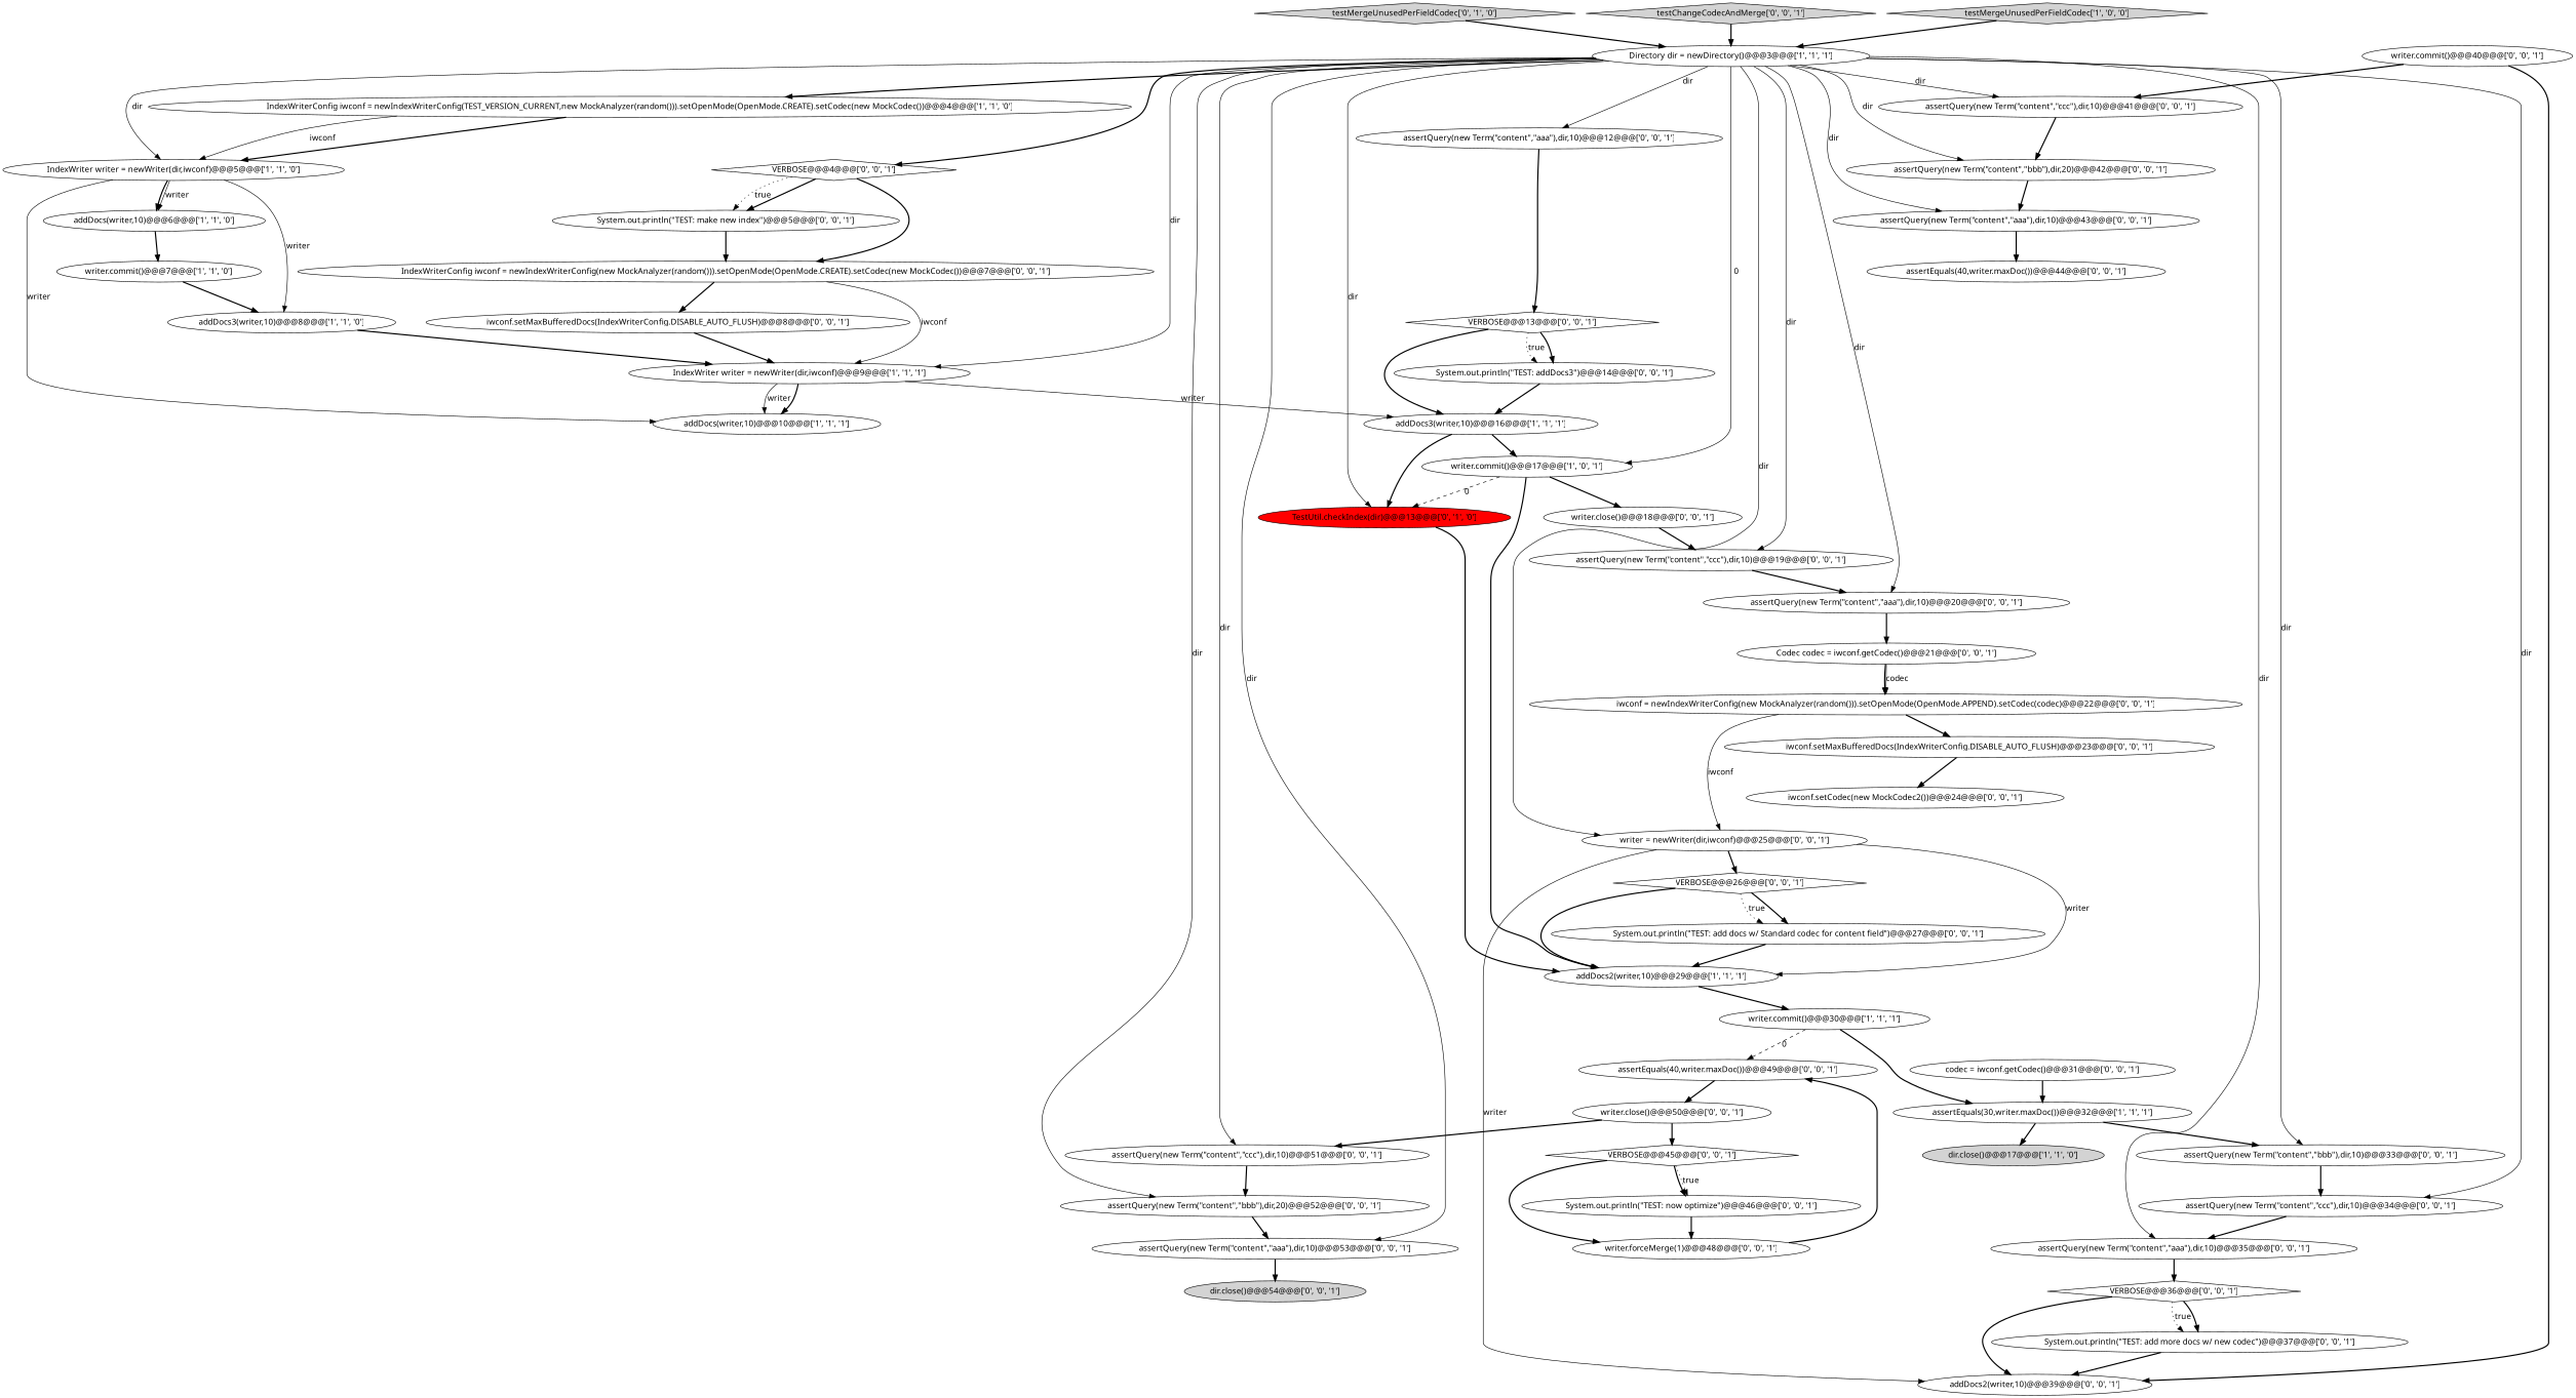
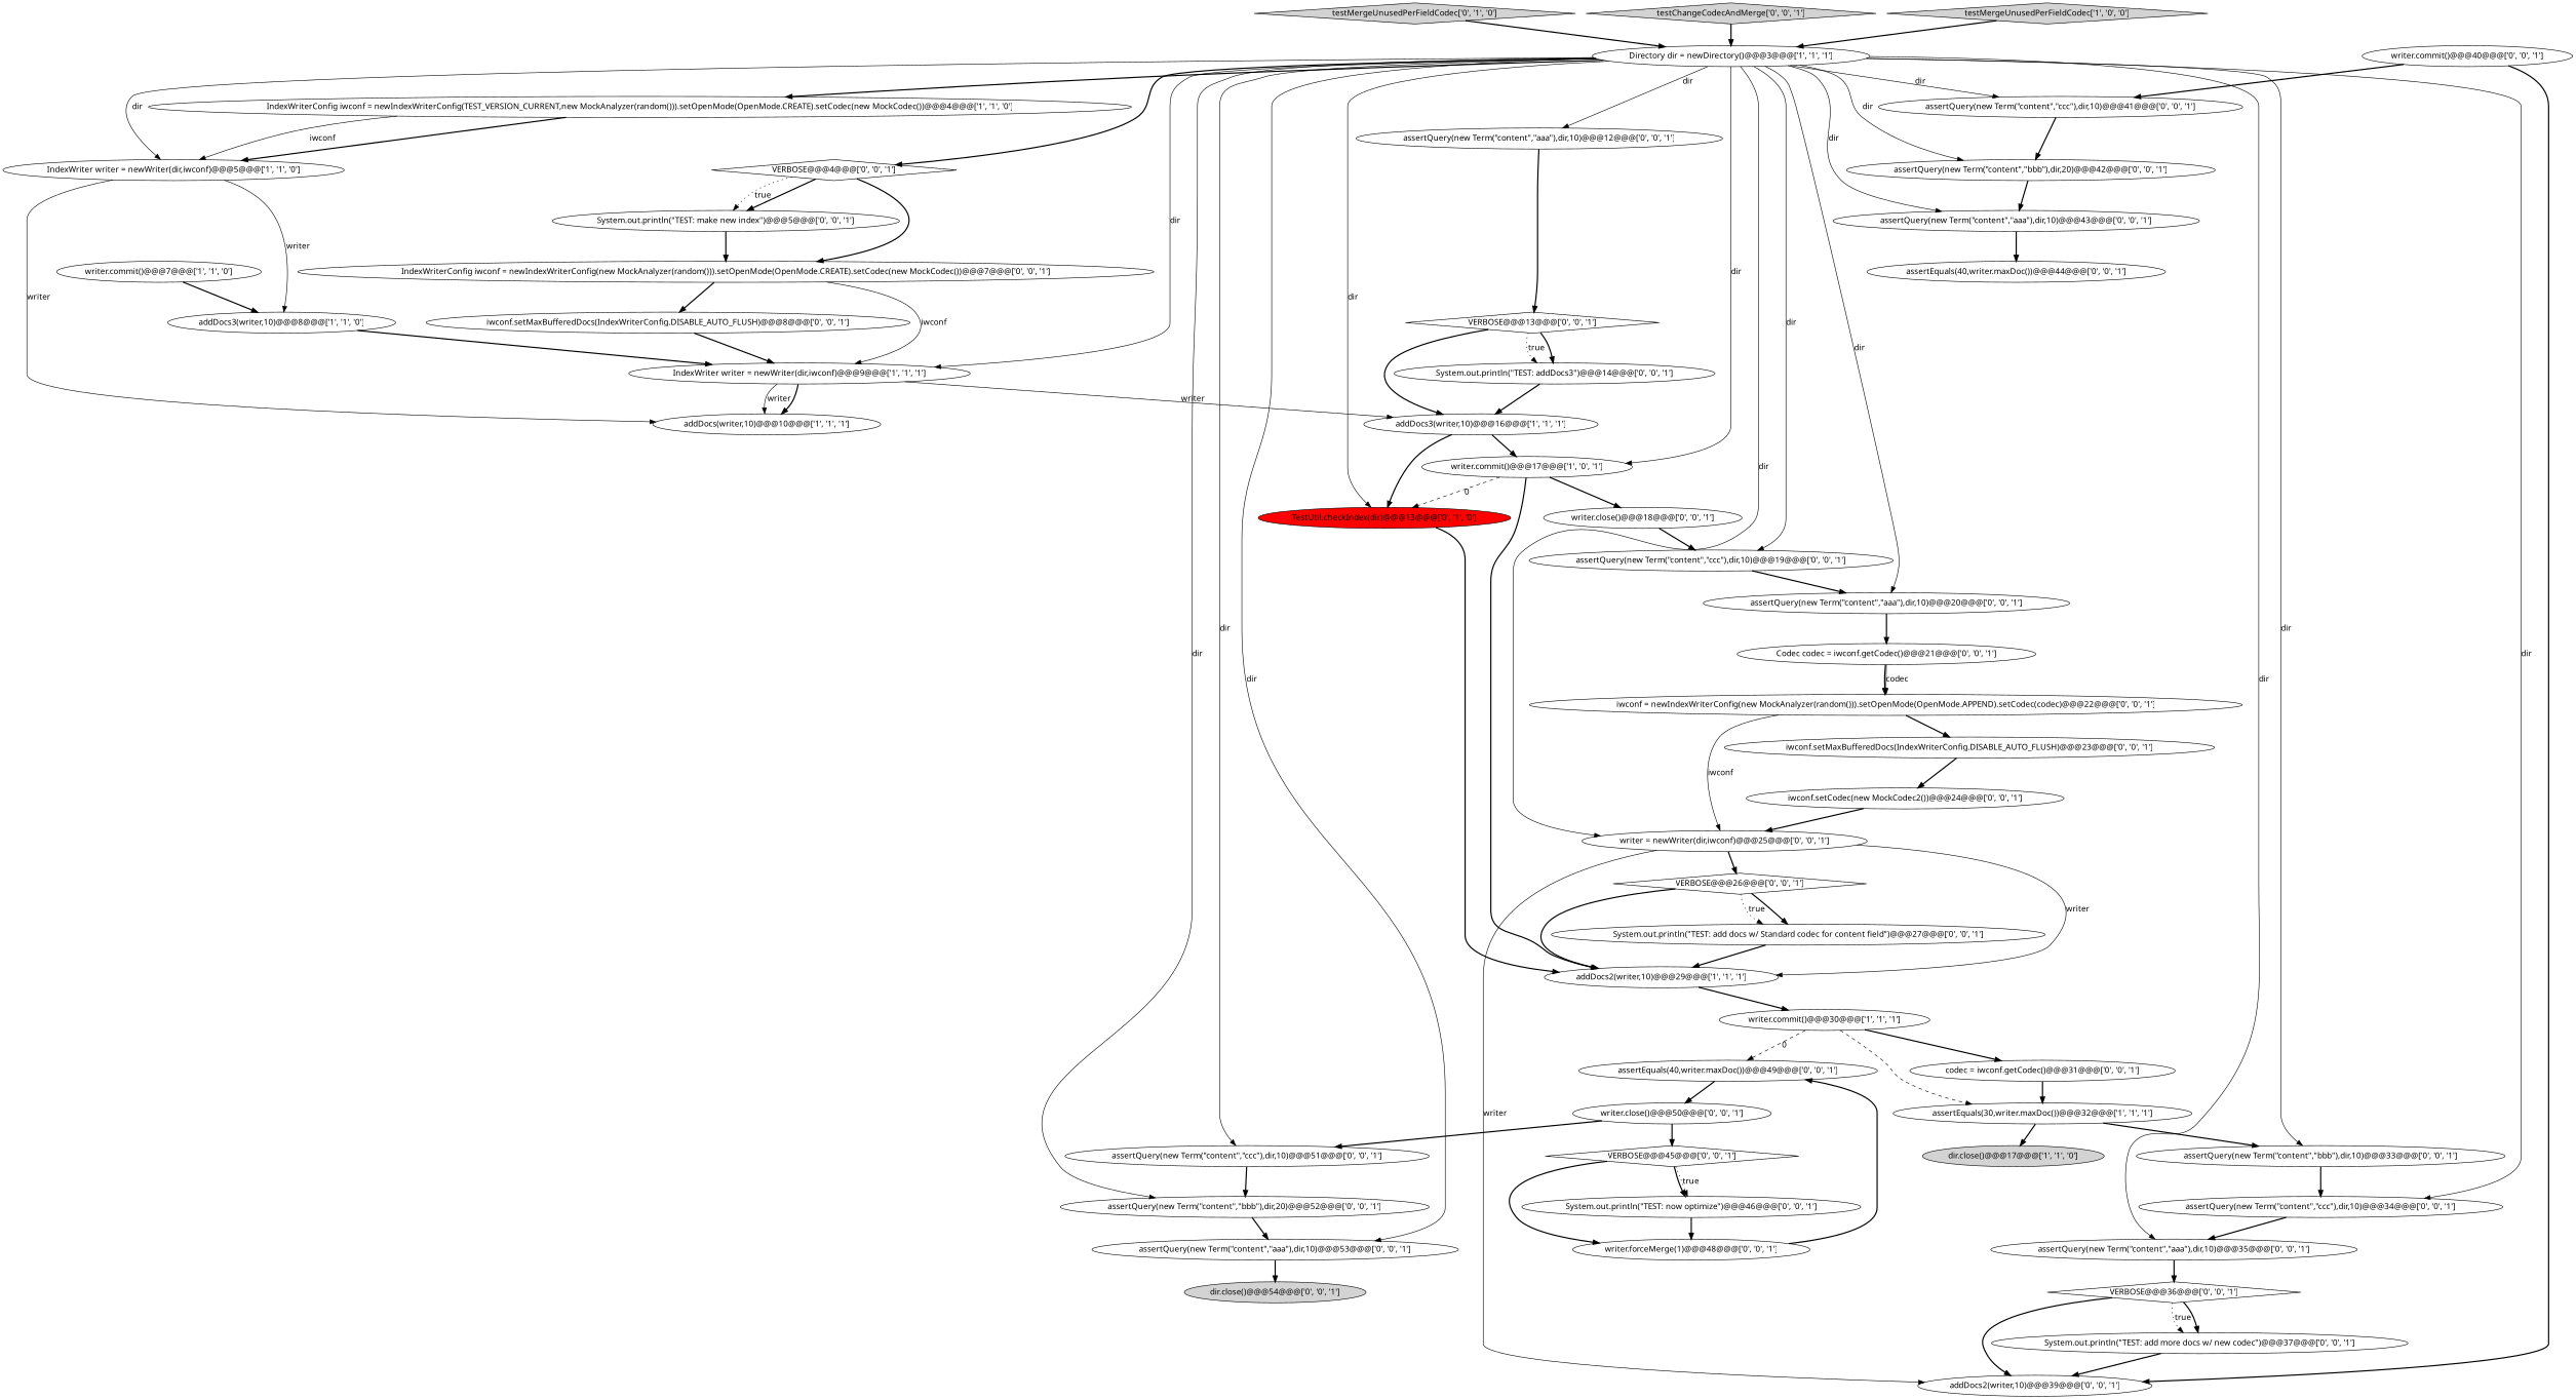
  digraph {
    fontname="Noto Sans"
    node [fillcolor=white fontname="Noto Sans" shape=ellipse style=filled]
    edge [fontname="Noto Sans" style=bold]
    n1 [label="IndexWriter writer = newWriter(dir,iwconf)@@@9@@@['1', '1', '1']"]
    n2 [label="addDocs3(writer,10)@@@16@@@['1', '1', '1']"]
    n3 [label="addDocs(writer,10)@@@10@@@['1', '1', '1']"]
    n4 [fillcolor=red label="TestUtil.checkIndex(dir)@@@13@@@['0', '1', '0']"]
    n5 [label="writer.commit()@@@17@@@['1', '0', '1']"]
    n6 [label="System.out.println(\"TEST: addDocs3\")@@@14@@@['0', '0', '1']"]
    n7 [fillcolor=lightgray label="dir.close()@@@54@@@['0', '0', '1']"]
    n8 [label="IndexWriterConfig iwconf = newIndexWriterConfig(TEST_VERSION_CURRENT,new MockAnalyzer(random())).setOpenMode(OpenMode.CREATE).setCodec(new MockCodec())@@@4@@@['1', '1', '0']"]
    n9 [label="IndexWriter writer = newWriter(dir,iwconf)@@@5@@@['1', '1', '0']"]
    n10 [label="addDocs3(writer,10)@@@8@@@['1', '1', '0']"]
-   n11 [label="addDocs(writer,10)@@@6@@@['1', '1', '0']"]
    n12 [label="System.out.println(\"TEST: now optimize\")@@@46@@@['0', '0', '1']"]
    n13 [label="writer.forceMerge(1)@@@48@@@['0', '0', '1']"]
    n14 [label="assertEquals(40,writer.maxDoc())@@@49@@@['0', '0', '1']"]
    n15 [label="assertQuery(new Term(\"content\",\"ccc\"),dir,10)@@@34@@@['0', '0', '1']"]
    n16 [label="assertQuery(new Term(\"content\",\"aaa\"),dir,10)@@@35@@@['0', '0', '1']"]
    n17 [label="VERBOSE@@@36@@@['0', '0', '1']" shape=diamond]
    n18 [label="System.out.println(\"TEST: add more docs w/ new codec\")@@@37@@@['0', '0', '1']"]
    n19 [label="addDocs2(writer,10)@@@39@@@['0', '0', '1']"]
    n20 [label="VERBOSE@@@4@@@['0', '0', '1']" shape=diamond]
    n21 [label="System.out.println(\"TEST: make new index\")@@@5@@@['0', '0', '1']"]
    n22 [label="IndexWriterConfig iwconf = newIndexWriterConfig(new MockAnalyzer(random())).setOpenMode(OpenMode.CREATE).setCodec(new MockCodec())@@@7@@@['0', '0', '1']"]
    n23 [label="iwconf.setMaxBufferedDocs(IndexWriterConfig.DISABLE_AUTO_FLUSH)@@@8@@@['0', '0', '1']"]
    n24 [label="writer.close()@@@50@@@['0', '0', '1']"]
    n25 [label="VERBOSE@@@45@@@['0', '0', '1']" shape=diamond]
    n26 [label="assertQuery(new Term(\"content\",\"ccc\"),dir,10)@@@51@@@['0', '0', '1']"]
    n27 [label="writer.close()@@@18@@@['0', '0', '1']"]
    n28 [label="assertQuery(new Term(\"content\",\"ccc\"),dir,10)@@@19@@@['0', '0', '1']"]
    n29 [label="assertQuery(new Term(\"content\",\"aaa\"),dir,10)@@@20@@@['0', '0', '1']"]
    n30 [fillcolor=lightgray label="dir.close()@@@17@@@['1', '1', '0']"]
    n31 [label="assertEquals(30,writer.maxDoc())@@@32@@@['1', '1', '1']"]
    n32 [label="assertQuery(new Term(\"content\",\"bbb\"),dir,10)@@@33@@@['0', '0', '1']"]
    n33 [label="addDocs2(writer,10)@@@29@@@['1', '1', '1']"]
    n34 [label="writer.commit()@@@30@@@['1', '1', '1']"]
    n35 [label="assertQuery(new Term(\"content\",\"aaa\"),dir,10)@@@43@@@['0', '0', '1']"]
    n36 [label="assertEquals(40,writer.maxDoc())@@@44@@@['0', '0', '1']"]
    n37 [label="writer.commit()@@@7@@@['1', '1', '0']"]
    n38 [label="assertQuery(new Term(\"content\",\"bbb\"),dir,20)@@@42@@@['0', '0', '1']"]
    n39 [label="Codec codec = iwconf.getCodec()@@@21@@@['0', '0', '1']"]
    n40 [label="codec = iwconf.getCodec()@@@31@@@['0', '0', '1']"]
    n41 [label="VERBOSE@@@26@@@['0', '0', '1']" shape=diamond]
    n42 [label="System.out.println(\"TEST: add docs w/ Standard codec for content field\")@@@27@@@['0', '0', '1']"]
    n43 [label="writer.commit()@@@40@@@['0', '0', '1']"]
    n44 [label="assertQuery(new Term(\"content\",\"ccc\"),dir,10)@@@41@@@['0', '0', '1']"]
    n45 [label="assertQuery(new Term(\"content\",\"bbb\"),dir,20)@@@52@@@['0', '0', '1']"]
    n46 [label="assertQuery(new Term(\"content\",\"aaa\"),dir,10)@@@53@@@['0', '0', '1']"]
    n47 [label="VERBOSE@@@13@@@['0', '0', '1']" shape=diamond]
    n48 [fillcolor=lightgray label="testMergeUnusedPerFieldCodec['0', '1', '0']" shape=diamond]
    n49 [label="Directory dir = newDirectory()@@@3@@@['1', '1', '1']"]
    n50 [label="writer = newWriter(dir,iwconf)@@@25@@@['0', '0', '1']"]
    n51 [label="assertQuery(new Term(\"content\",\"aaa\"),dir,10)@@@12@@@['0', '0', '1']"]
    n52 [label="iwconf = newIndexWriterConfig(new MockAnalyzer(random())).setOpenMode(OpenMode.APPEND).setCodec(codec)@@@22@@@['0', '0', '1']"]
    n53 [label="iwconf.setMaxBufferedDocs(IndexWriterConfig.DISABLE_AUTO_FLUSH)@@@23@@@['0', '0', '1']"]
    n54 [label="iwconf.setCodec(new MockCodec2())@@@24@@@['0', '0', '1']"]
    n55 [fillcolor=lightgray label="testChangeCodecAndMerge['0', '0', '1']" shape=diamond]
    n56 [fillcolor=lightgray label="testMergeUnusedPerFieldCodec['1', '0', '0']" shape=diamond]
    n1 -> n2 [label=writer style=solid]
    n1 -> n3 [label=writer style=solid]
    n1 -> n3
    n2 -> n4
    n2 -> n5
    n4 -> n33
    n5 -> n4 [label=0 style=dashed]
    n5 -> n27
    n5 -> n33
    n6 -> n2
    n8 -> n9
    n8 -> n9 [label=iwconf style=solid]
    n9 -> n3 [label=writer style=solid]
    n9 -> n10 [label=writer style=solid]
-   n9 -> n11
-   n9 -> n11 [label=writer style=solid]
    n10 -> n1
-   n11 -> n37
    n12 -> n13
    n13 -> n14
    n14 -> n24
    n15 -> n16
    n16 -> n17
    n17 -> n18 [label=true style=dotted]
    n17 -> n18
    n17 -> n19
    n18 -> n19
    n20 -> n21
    n20 -> n21 [label=true style=dotted]
    n20 -> n22
    n21 -> n22
    n22 -> n1 [label=iwconf style=solid]
    n22 -> n23
    n23 -> n1
    n24 -> n25
    n24 -> n26
    n25 -> n12 [label=true style=dotted]
    n25 -> n12
    n25 -> n13
    n26 -> n45
    n27 -> n28
    n28 -> n29
    n29 -> n39
    n31 -> n30
    n31 -> n32
    n32 -> n15
    n33 -> n34
    n34 -> n14 [label=0 style=dashed]
-   n34 -> n31
+   n34 -> n31 [style=dashed]
+   n34 -> n40
    n35 -> n36
    n37 -> n10
    n38 -> n35
    n39 -> n52 [label=codec style=solid]
    n39 -> n52
    n40 -> n31
    n41 -> n33
    n41 -> n42 [label=true style=dotted]
    n41 -> n42
    n42 -> n33
    n43 -> n19
    n43 -> n44
    n44 -> n38
    n45 -> n46
    n46 -> n7
    n47 -> n2
    n47 -> n6
    n47 -> n6 [label=true style=dotted]
    n48 -> n49
    n49 -> n1 [label=dir style=solid]
    n49 -> n4 [label=dir style=solid]
-   n49 -> n5 [label=0 style=solid]
+   n49 -> n5 [label=dir style=solid]
    n49 -> n8
    n49 -> n9 [label=dir style=solid]
    n49 -> n15 [label=dir style=solid]
    n49 -> n16 [label=dir style=solid]
    n49 -> n20
    n49 -> n26 [label=dir style=solid]
    n49 -> n28 [label=dir style=solid]
    n49 -> n29 [label=dir style=solid]
    n49 -> n32 [label=dir style=solid]
    n49 -> n35 [label=dir style=solid]
    n49 -> n38 [label=dir style=solid]
    n49 -> n44 [label=dir style=solid]
    n49 -> n45 [label=dir style=solid]
    n49 -> n46 [label=dir style=solid]
    n49 -> n50 [label=dir style=solid]
    n49 -> n51 [label=dir style=solid]
    n50 -> n19 [label=writer style=solid]
    n50 -> n33 [label=writer style=solid]
    n50 -> n41
    n51 -> n47
    n52 -> n50 [label=iwconf style=solid]
    n52 -> n53
    n53 -> n54
+   n54 -> n50
    n55 -> n49
    n56 -> n49
  }
